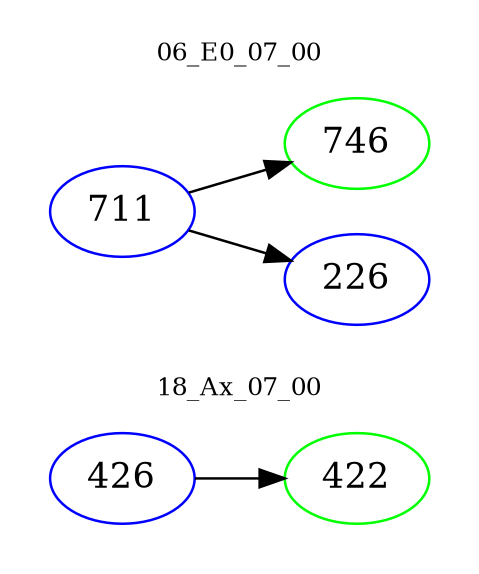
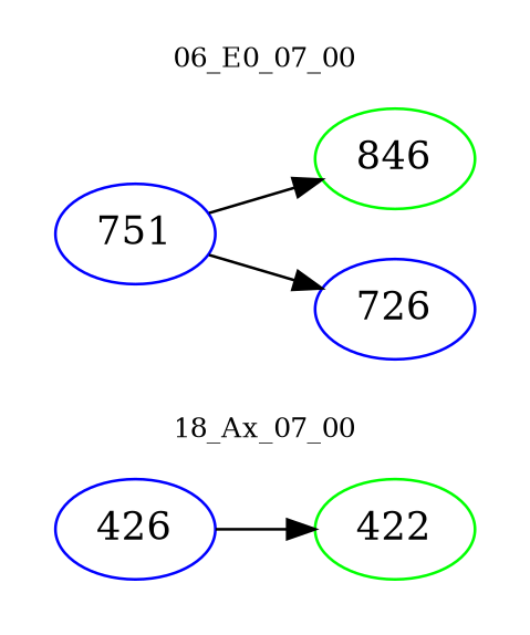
  digraph {
    rankdir=LR
    node [color=blue]
    edge [color=black]
    n1 [label=426]
    n2 [color=green label=422]
-   n3 [label=711]
-   n4 [label=226]
-   n5 [color=green label=746]
+   n3 [label=751]
+   n4 [label=726]
+   n5 [color=green label=846]
    subgraph cluster_1 {
      color=white
      fontsize=10
      label="18_Ax_07_00"
      n1
      n2
    }
    subgraph cluster_2 {
      color=white
      fontsize=10
      label="06_E0_07_00"
      n3
      n4
      n5
    }
    n1 -> n2
    n3 -> n4
    n3 -> n5
  }
